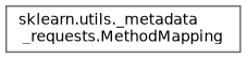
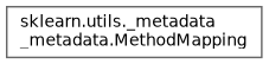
  digraph {
    rankdir=LR
-   n1 [color=grey40 fillcolor=white fontname=Helvetica fontsize=10 height=0.2 label="sklearn.utils._metadata\l_requests.MethodMapping" shape=box style=filled width=0.4]
+   n1 [color=grey40 fillcolor=white fontname=Helvetica fontsize=10 height=0.2 label="sklearn.utils._metadata\l_metadata.MethodMapping" shape=box style=filled width=0.4]
  }
